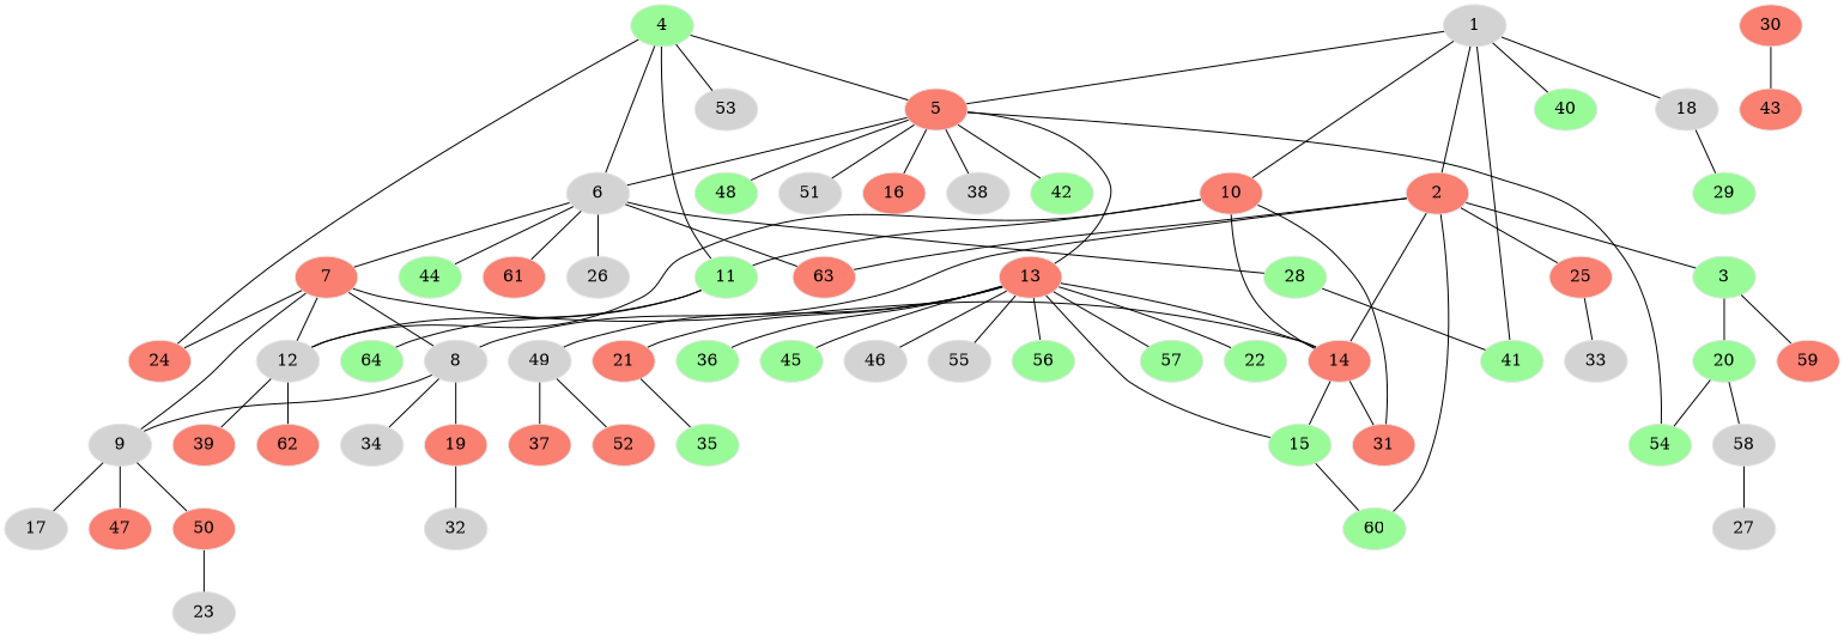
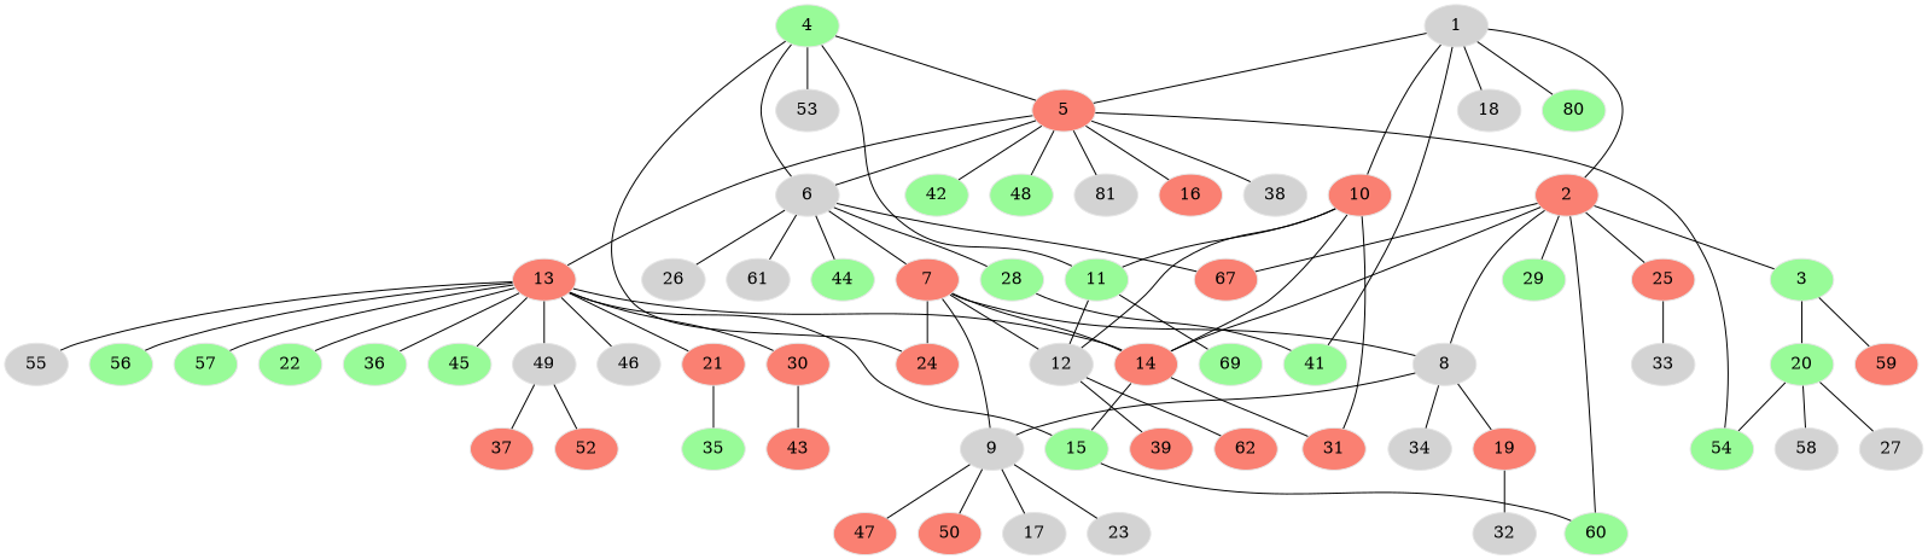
  graph {
    node [color=gray90 fillcolor=salmon style=filled]
    2
    1 [fillcolor=lightgrey]
    5
    10
    18 [fillcolor=lightgrey]
-   40 [fillcolor=palegreen]
+   40 [fillcolor=palegreen label=80]
    41 [fillcolor=palegreen]
    3 [fillcolor=palegreen]
    8 [fillcolor=lightgrey]
    14
    25
    29 [fillcolor=palegreen]
    60 [fillcolor=palegreen]
-   63
+   63 [label=67]
    20 [fillcolor=palegreen]
    59
    6 [fillcolor=lightgrey]
    13
    16
    38 [fillcolor=lightgrey]
    42 [fillcolor=palegreen]
    48 [fillcolor=palegreen]
-   51 [fillcolor=lightgrey]
+   51 [fillcolor=lightgrey label=81]
    54 [fillcolor=palegreen]
    11 [fillcolor=palegreen]
    12 [fillcolor=lightgrey]
    31
    9 [fillcolor=lightgrey]
    19
    34 [fillcolor=lightgrey]
    15 [fillcolor=palegreen]
    33 [fillcolor=lightgrey]
    27 [fillcolor=lightgrey]
    58 [fillcolor=lightgrey]
    4 [fillcolor=palegreen]
    24
    53 [fillcolor=lightgrey]
    7
    26 [fillcolor=lightgrey]
    28 [fillcolor=palegreen]
    44 [fillcolor=palegreen]
-   61
-   64 [fillcolor=palegreen]
+   61 [fillcolor=lightgrey]
+   64 [fillcolor=palegreen label=69]
    21
    22 [fillcolor=palegreen]
    30
    36 [fillcolor=palegreen]
    45 [fillcolor=palegreen]
    46 [fillcolor=lightgrey]
    49 [fillcolor=lightgrey]
    55 [fillcolor=lightgrey]
    56 [fillcolor=palegreen]
    57 [fillcolor=palegreen]
    17 [fillcolor=lightgrey]
    23 [fillcolor=lightgrey]
    47
    50
    39
    62
    32 [fillcolor=lightgrey]
    35 [fillcolor=palegreen]
    43
    37
    52
    2 -- 3
    2 -- 8
    2 -- 14
    2 -- 25
-   18 -- 29
+   2 -- 29
    2 -- 60
    2 -- 63
    1 -- 2
    1 -- 5
    1 -- 10
    1 -- 18
    1 -- 40
    1 -- 41
    5 -- 6
    5 -- 13
    5 -- 16
    5 -- 38
    5 -- 42
    5 -- 48
    5 -- 51
    5 -- 54
    10 -- 14
    10 -- 11
    10 -- 12
    10 -- 31
    3 -- 20
    3 -- 59
    8 -- 9
    8 -- 19
    8 -- 34
    14 -- 31
    14 -- 15
    25 -- 33
    20 -- 54
-   58 -- 27
+   20 -- 27
    20 -- 58
    6 -- 63
    6 -- 7
    6 -- 26
    6 -- 28
    6 -- 44
    6 -- 61
    13 -- 14
    13 -- 15
    13 -- 21
    13 -- 22
+   13 -- 30
    13 -- 36
    13 -- 45
    13 -- 46
    13 -- 49
    13 -- 55
    13 -- 56
    13 -- 57
    11 -- 12
    11 -- 64
    12 -- 39
    12 -- 62
    9 -- 17
-   50 -- 23
+   9 -- 23
    9 -- 47
    9 -- 50
    19 -- 32
    15 -- 60
    4 -- 5
    4 -- 6
    4 -- 11
    4 -- 24
    4 -- 53
    7 -- 8
    7 -- 14
    7 -- 12
    7 -- 9
    7 -- 24
    28 -- 41
    21 -- 35
    30 -- 43
    49 -- 37
    49 -- 52
  }
